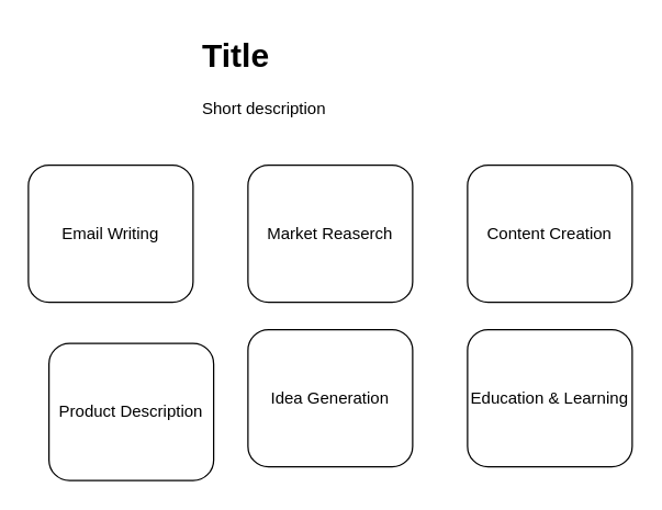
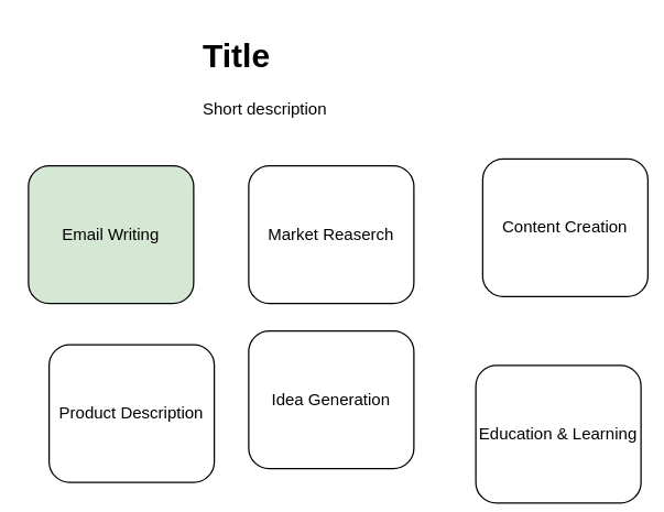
  <mxCell id="0" style=";html=1;" />
  <mxCell id="1" style=";html=1;" parent="0" />
- <mxCell id="2" value="Email Writing" style="rounded=1;whiteSpace=wrap;html=1;" vertex="1" parent="1"><mxGeometry x="20" y="120" width="120" height="100" as="geometry" /></mxCell>
+ <mxCell id="2" value="Email Writing" style="rounded=1;whiteSpace=wrap;html=1;fillColor=#d5e8d4;" vertex="1" parent="1"><mxGeometry x="20" y="120" width="120" height="100" as="geometry" /></mxCell>
  <mxCell id="3" value="Market Reaserch" style="rounded=1;whiteSpace=wrap;html=1;" vertex="1" parent="1"><mxGeometry x="180" y="120" width="120" height="100" as="geometry" /></mxCell>
- <mxCell id="4" value="Education &amp;amp; Learning" style="rounded=1;whiteSpace=wrap;html=1;" vertex="1" parent="1"><mxGeometry x="340" y="240" width="120" height="100" as="geometry" /></mxCell>
+ <mxCell id="4" value="Education &amp;amp; Learning" style="rounded=1;whiteSpace=wrap;html=1;" vertex="1" parent="1"><mxGeometry x="345" y="265" width="120" height="100" as="geometry" /></mxCell>
  <mxCell id="5" value="Product Description" style="rounded=1;whiteSpace=wrap;html=1;" vertex="1" parent="1"><mxGeometry x="35" y="250" width="120" height="100" as="geometry" /></mxCell>
- <mxCell id="6" value="Content Creation" style="rounded=1;whiteSpace=wrap;html=1;" vertex="1" parent="1"><mxGeometry x="340" y="120" width="120" height="100" as="geometry" /></mxCell>
+ <mxCell id="6" value="Content Creation" style="rounded=1;whiteSpace=wrap;html=1;" vertex="1" parent="1"><mxGeometry x="350" y="115" width="120" height="100" as="geometry" /></mxCell>
  <mxCell id="7" value="Idea Generation" style="rounded=1;whiteSpace=wrap;html=1;" vertex="1" parent="1"><mxGeometry x="180" y="240" width="120" height="100" as="geometry" /></mxCell>
  <mxCell id="8" value="&lt;h1 style=&quot;margin-top: 0px;&quot;&gt;Title&lt;/h1&gt;&lt;p&gt;Short description&lt;/p&gt;" style="text;html=1;whiteSpace=wrap;overflow=hidden;rounded=0;" vertex="1" parent="1"><mxGeometry x="145" y="20" width="190" height="80" as="geometry" /></mxCell>
